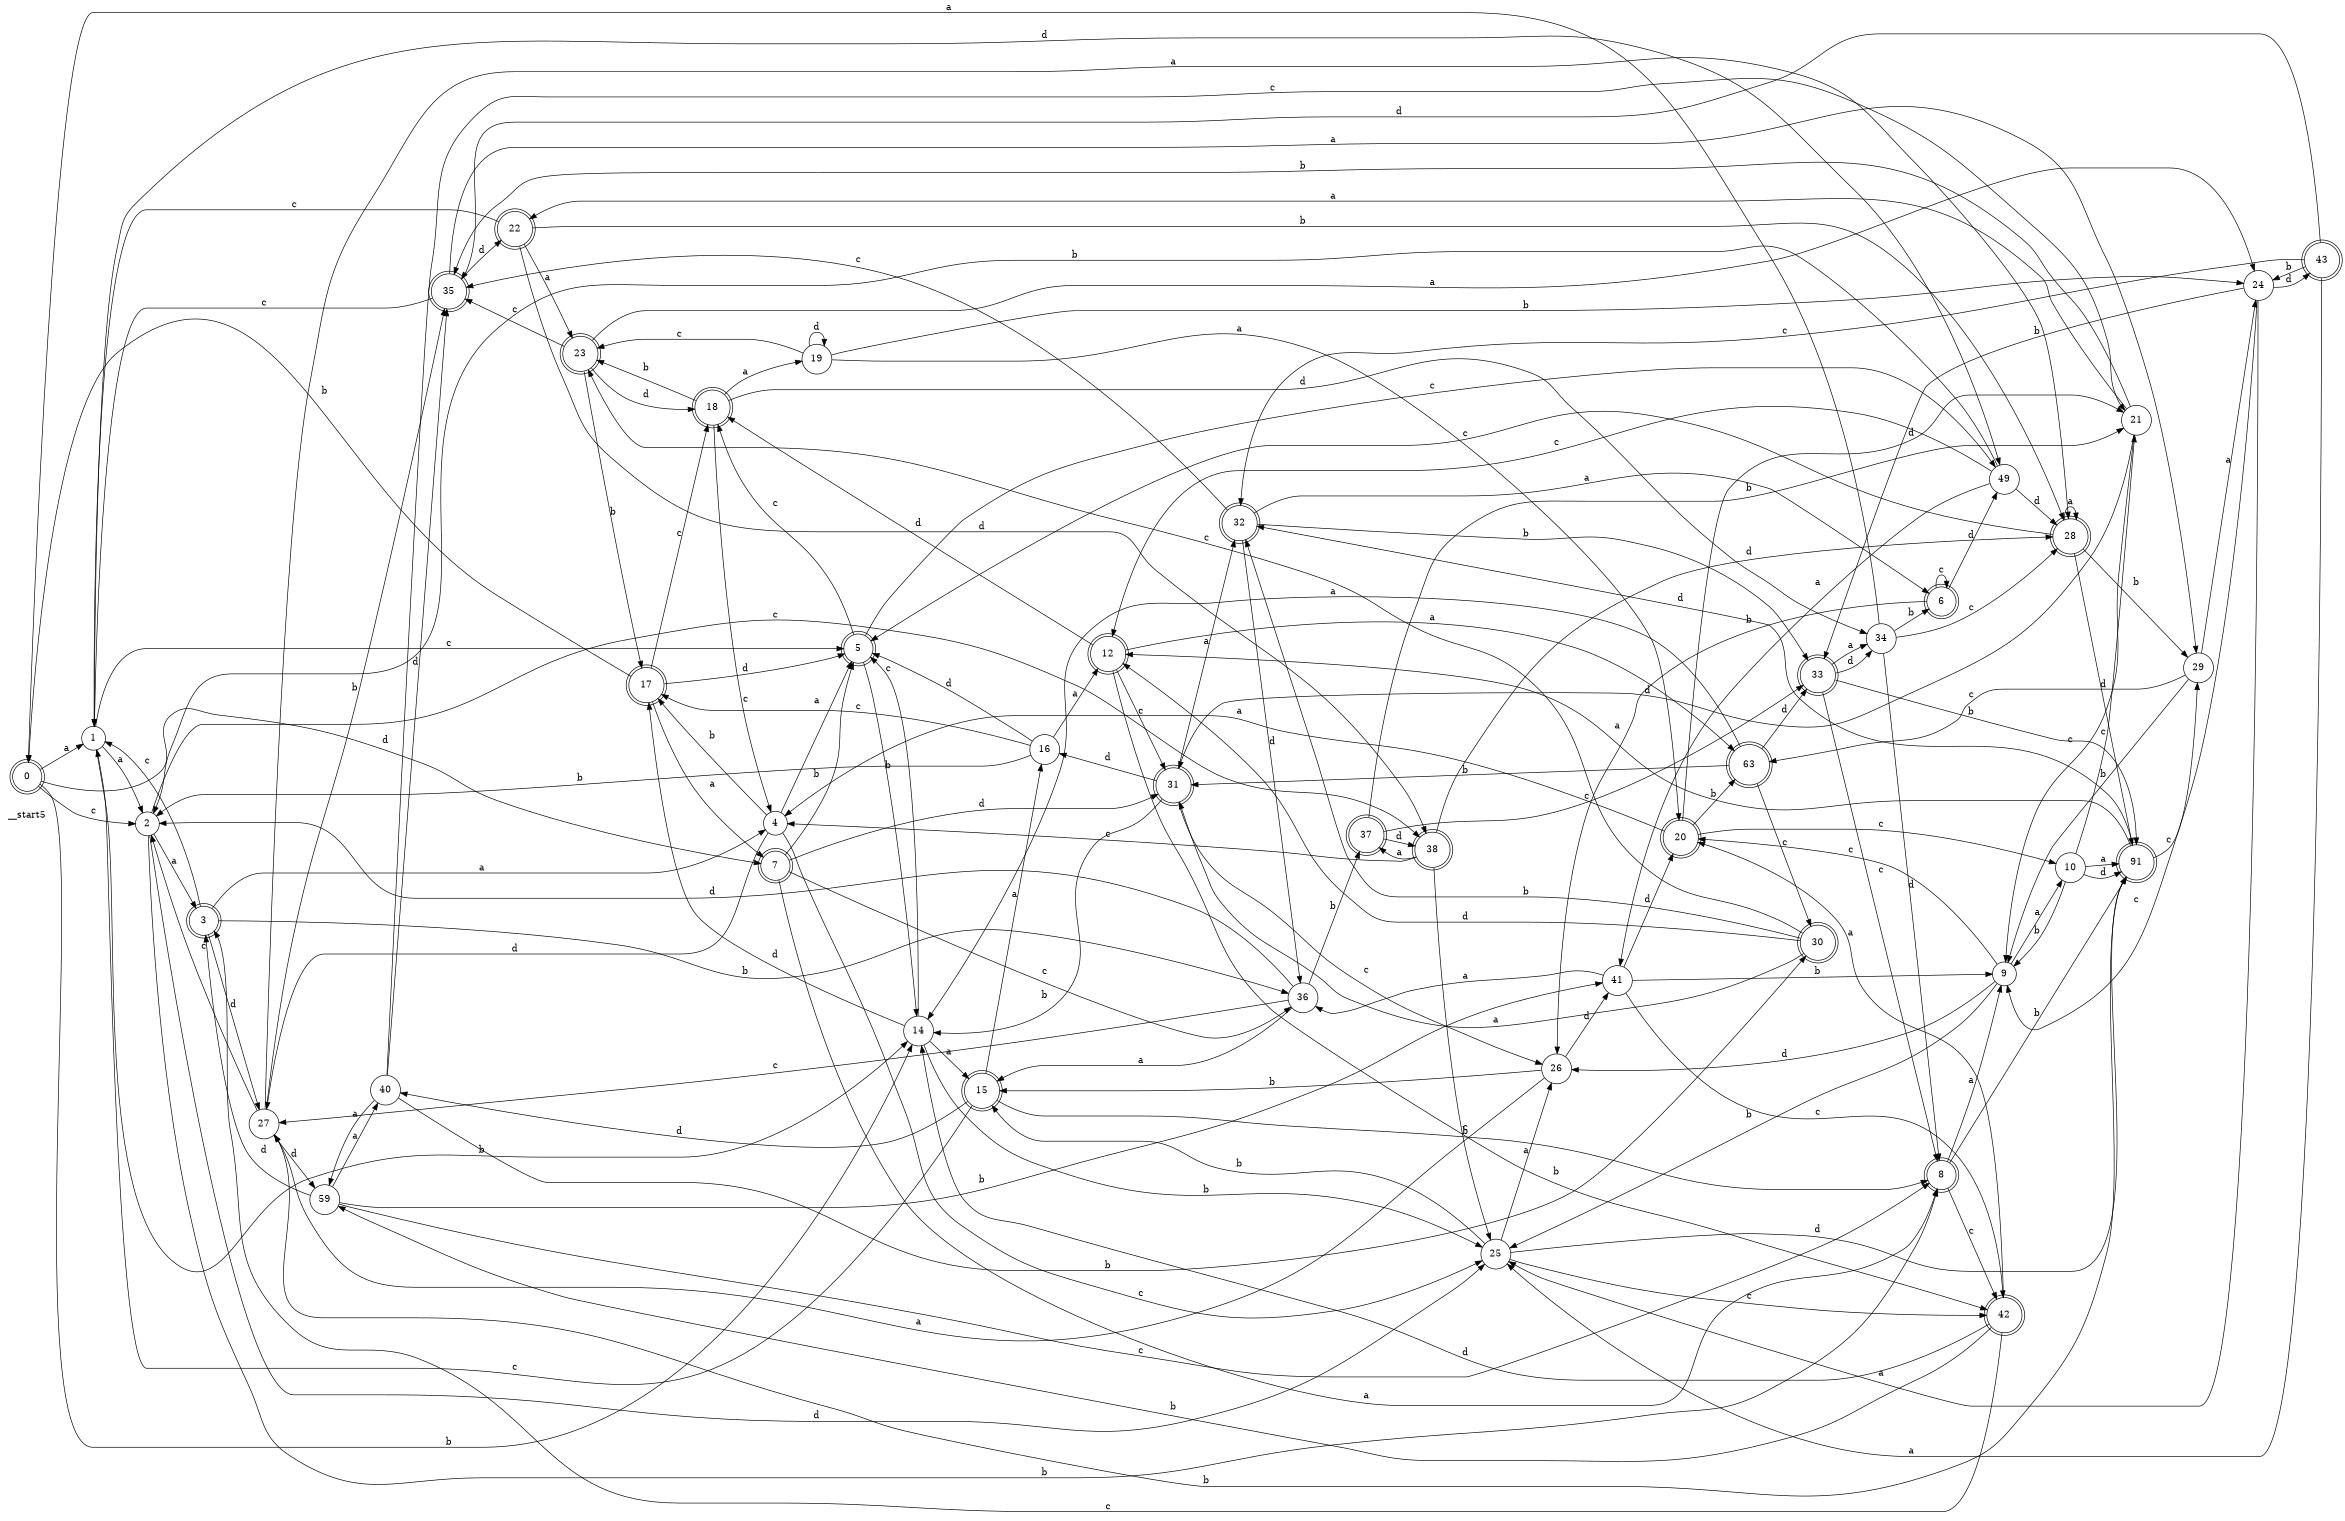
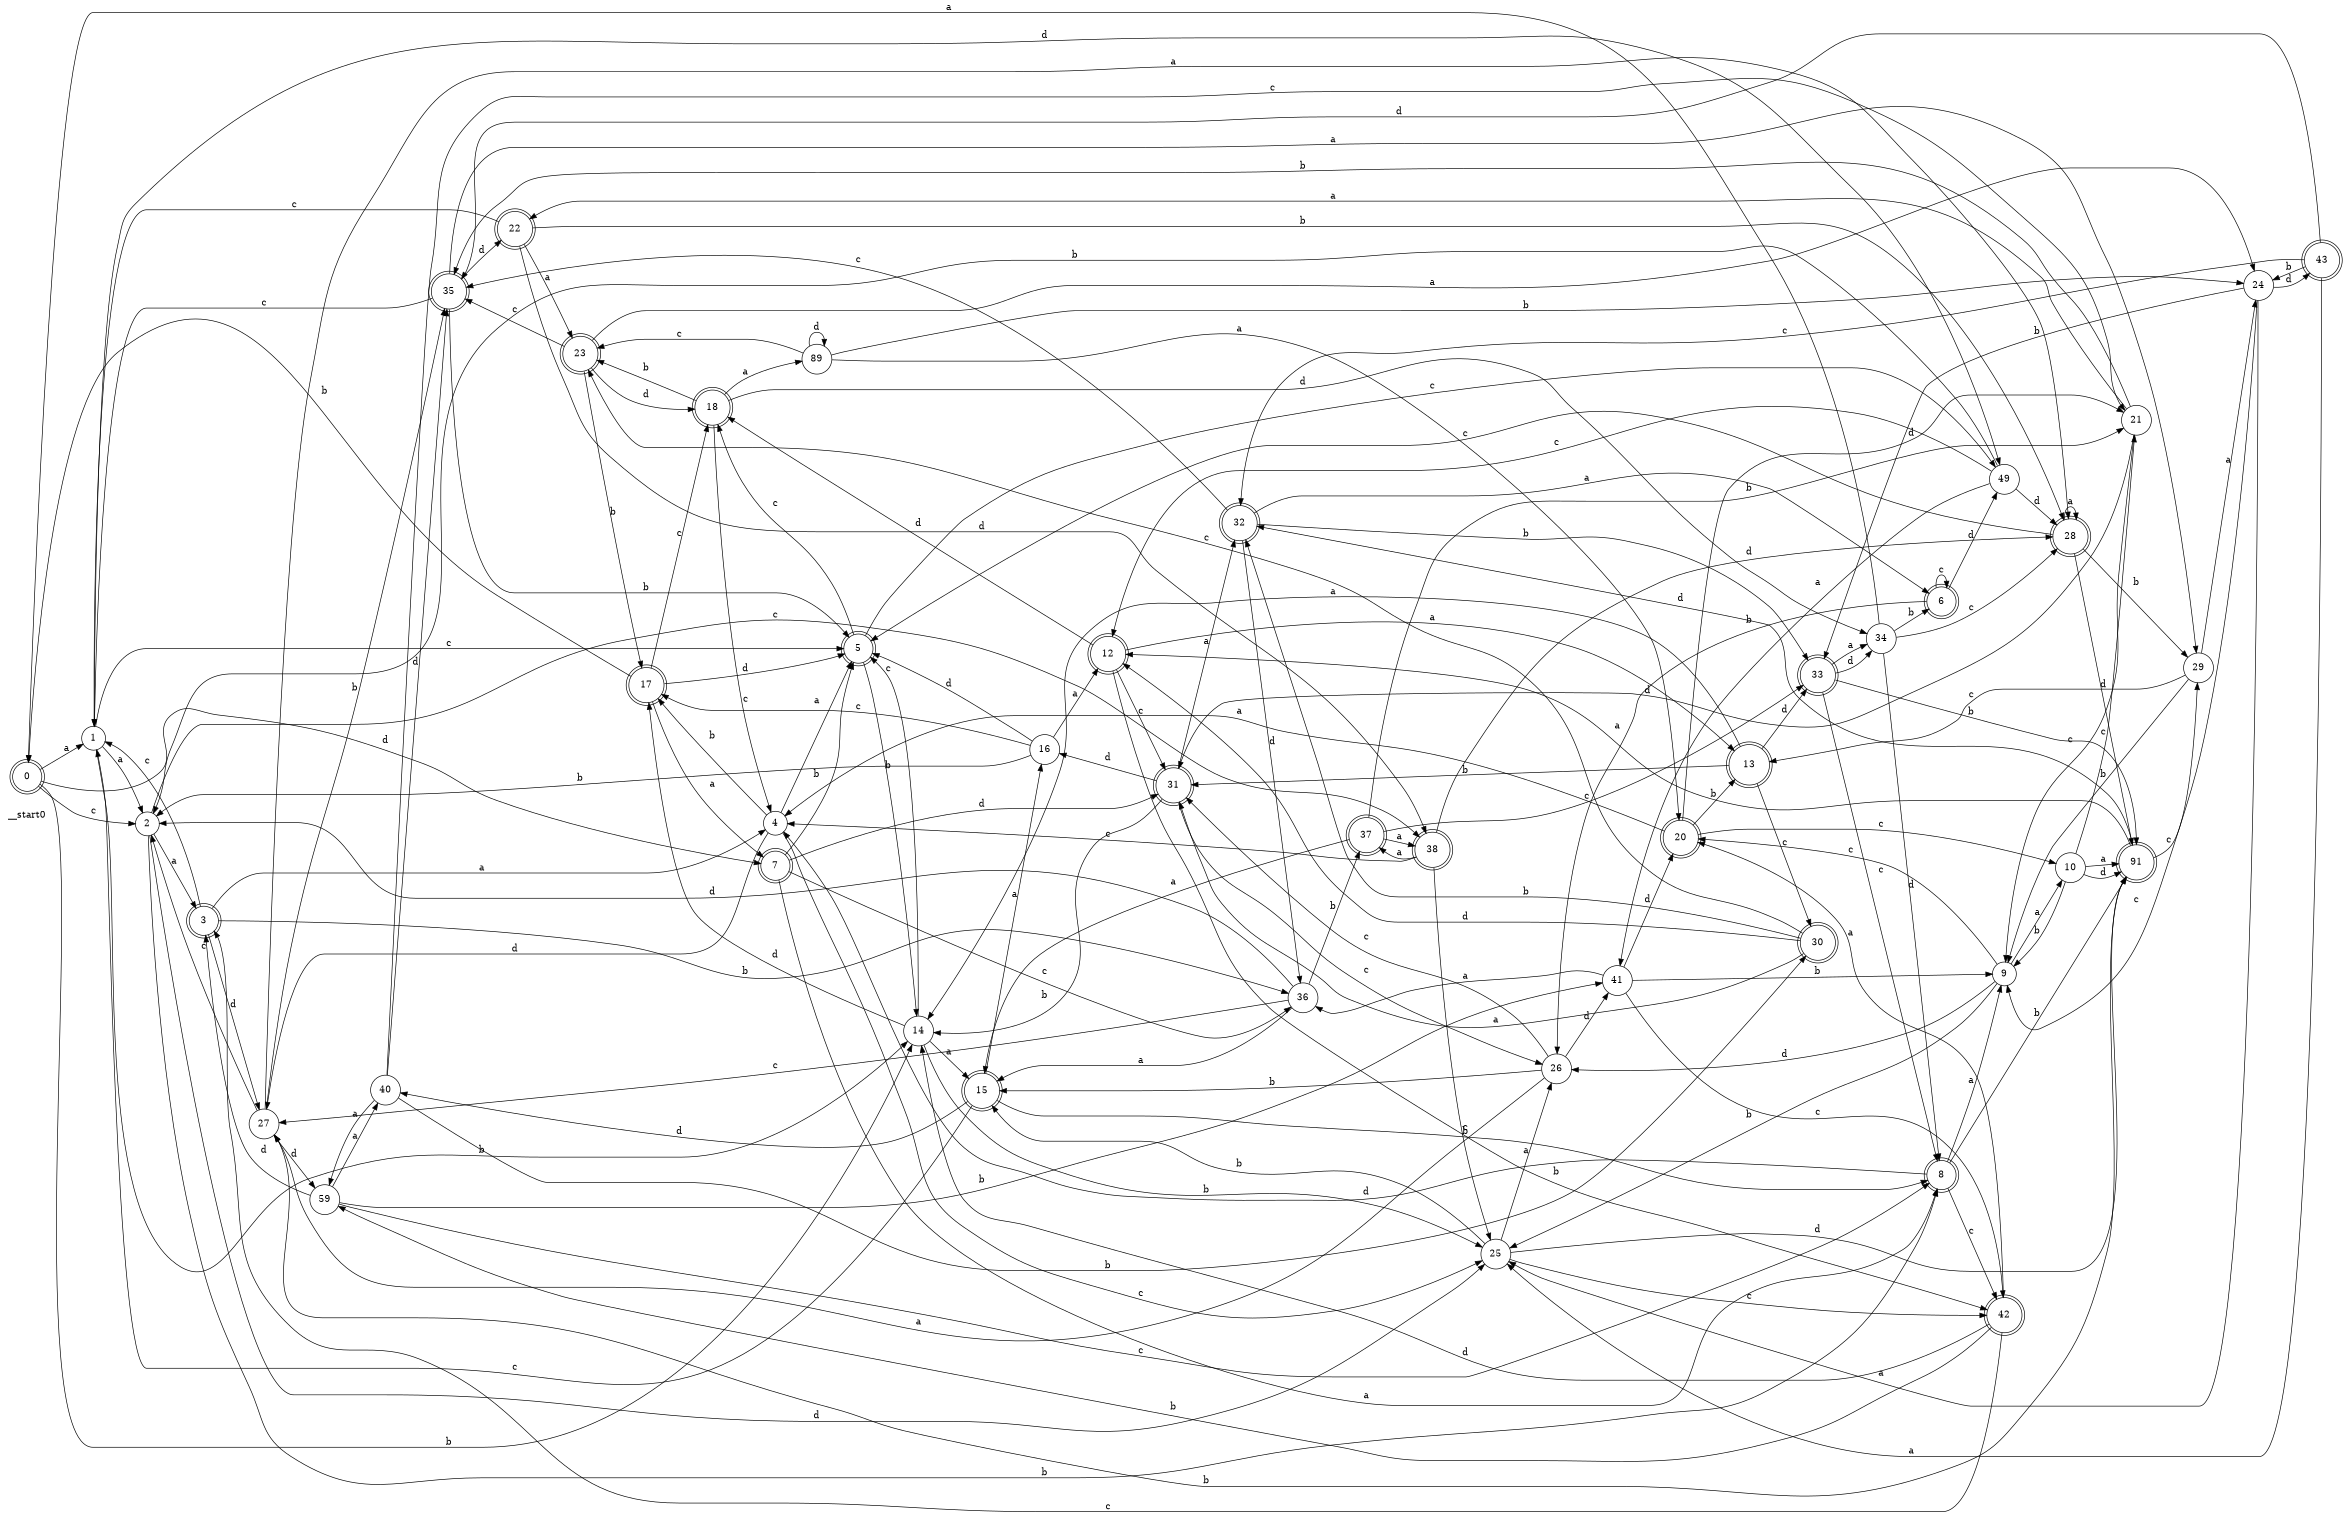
  digraph {
    rankdir=LR
    node [shape=doublecircle color=black fillcolor=white style="rounded,filled"]
-   __start0 [shape=none label=__start5 color="" fillcolor="" style=""]
+   __start0 [shape=none color="" fillcolor="" style=""]
    n2 [label=0]
    n3 [label=1 shape=circle style=filled]
    n4 [label=2 shape=circle style=filled]
    n5 [label=7]
    n6 [label=14 shape=circle style=filled]
    n7 [label=5]
    n8 [label=49 shape=circle style=filled]
    n9 [label=3]
    n10 [label=8]
    n11 [label=25 shape=circle style=filled]
    n12 [label=38]
    n13 [label=36 shape=circle style=filled]
    n14 [label=31]
    n15 [label=17]
    n16 [label=15]
    n17 [label=18]
    n18 [label=12]
    n19 [label=28]
    n20 [label=41 shape=circle style=filled]
    n21 [label=4 shape=circle style=filled]
    n22 [label=27 shape=circle style=filled]
    n23 [label=9 shape=circle style=filled]
    n24 [label=91]
    n25 [label=42]
    n26 [label=26 shape=circle style=filled]
    n27 [label=37]
    n28 [label=35]
    n29 [label=59 shape=circle style=filled]
    n30 [label=6]
-   n31 [label=19 shape=circle style=filled]
+   n31 [label=89 shape=circle style=filled]
    n32 [label=23]
    n33 [label=34 shape=circle style=filled]
    n34 [label=32]
    n35 [label=16 shape=circle style=filled]
    n36 [label=10 shape=circle style=filled]
    n37 [label=20]
    n38 [label=29 shape=circle style=filled]
    n39 [label=21 shape=circle style=filled]
-   n40 [label=63]
+   n40 [label=13]
    n41 [label=22]
    n42 [label=24 shape=circle style=filled]
    n43 [label=33]
    n44 [label=30]
    n45 [label=40 shape=circle style=filled]
    n46 [label=43]
    n2 -> n3 [label=a]
    n2 -> n4 [label=c]
    n2 -> n5 [label=d]
    n2 -> n6 [label=b]
    n3 -> n4 [label=a]
    n3 -> n6 [label=b]
    n3 -> n7 [label=c]
    n3 -> n8 [label=d]
    n4 -> n9 [label=a]
    n4 -> n10 [label=b]
    n4 -> n11 [label=d]
    n4 -> n12 [label=c]
    n5 -> n7 [label=b]
    n5 -> n10 [label=a]
    n5 -> n13 [label=c]
    n5 -> n14 [label=d]
    n6 -> n7 [label=c]
    n6 -> n11 [label=b]
    n6 -> n15 [label=d]
    n6 -> n16 [label=a]
    n7 -> n6 [label=b]
    n7 -> n8 [label=c]
    n7 -> n17 [label=c]
    n8 -> n4 [label=b]
    n8 -> n18 [label=c]
    n8 -> n19 [label=d]
    n8 -> n20 [label=a]
    n9 -> n3 [label=c]
    n9 -> n13 [label=b]
    n9 -> n21 [label=a]
    n9 -> n22 [label=d]
+   n10 -> n21 [label=d]
    n10 -> n23 [label=a]
    n10 -> n24 [label=b]
    n10 -> n25 [label=c]
    n11 -> n16 [label=b]
    n11 -> n24 [label=d]
    n11 -> n25 [label=c]
    n11 -> n26 [label=a]
    n12 -> n11 [label=c]
    n12 -> n19 [label=d]
    n12 -> n21 [label=c]
    n12 -> n27 [label=a]
    n13 -> n4 [label=d]
    n13 -> n16 [label=a]
    n13 -> n22 [label=c]
    n13 -> n27 [label=b]
    n14 -> n6 [label=b]
    n14 -> n26 [label=c]
    n14 -> n34 [label=a]
    n14 -> n35 [label=d]
    n15 -> n2 [label=b]
    n15 -> n5 [label=a]
    n15 -> n7 [label=d]
    n15 -> n17 [label=c]
    n16 -> n3 [label=c]
    n16 -> n10 [label=b]
    n16 -> n35 [label=a]
    n16 -> n45 [label=d]
    n17 -> n21 [label=c]
    n17 -> n31 [label=a]
    n17 -> n32 [label=b]
    n17 -> n33 [label=d]
    n18 -> n14 [label=c]
    n18 -> n17 [label=d]
    n18 -> n25 [label=b]
    n18 -> n40 [label=a]
    n19 -> n7 [label=c]
    n19 -> n19 [label=a]
    n19 -> n24 [label=d]
    n19 -> n38 [label=b]
    n20 -> n13 [label=a]
    n20 -> n23 [label=b]
    n20 -> n25 [label=c]
    n20 -> n37 [label=d]
    n21 -> n7 [label=a]
    n21 -> n11 [label=c]
    n21 -> n15 [label=b]
    n21 -> n22 [label=d]
    n22 -> n4 [label=c]
    n22 -> n19 [label=a]
    n22 -> n28 [label=b]
    n22 -> n29 [label=d]
    n23 -> n11 [label=b]
    n23 -> n26 [label=d]
    n23 -> n36 [label=a]
    n23 -> n37 [label=c]
    n24 -> n18 [label=a]
    n24 -> n22 [label=b]
    n24 -> n34 [label=d]
    n24 -> n38 [label=c]
    n25 -> n6 [label=d]
    n25 -> n9 [label=c]
    n25 -> n29 [label=b]
    n25 -> n37 [label=a]
+   n26 -> n14 [label=c]
    n26 -> n16 [label=b]
    n26 -> n20 [label=d]
    n26 -> n22 [label=a]
-   n27 -> n12 [label=d]
+   n27 -> n12 [label=a]
+   n27 -> n16 [label=a]
    n27 -> n39 [label=b]
    n27 -> n43 [label=c]
    n28 -> n3 [label=c]
+   n28 -> n7 [label=b]
    n28 -> n38 [label=a]
    n28 -> n41 [label=d]
    n29 -> n9 [label=d]
    n29 -> n10 [label=c]
    n29 -> n20 [label=b]
    n29 -> n45 [label=a]
    n30 -> n8 [label=d]
    n30 -> n26 [label=b]
    n30 -> n30 [label=c]
    n31 -> n31 [label=d]
    n31 -> n32 [label=c]
    n31 -> n37 [label=a]
    n31 -> n42 [label=b]
    n32 -> n15 [label=b]
    n32 -> n17 [label=d]
    n32 -> n28 [label=c]
    n32 -> n42 [label=a]
    n33 -> n2 [label=a]
    n33 -> n10 [label=d]
    n33 -> n19 [label=c]
    n33 -> n30 [label=b]
    n34 -> n13 [label=d]
    n34 -> n28 [label=c]
    n34 -> n30 [label=a]
    n34 -> n43 [label=b]
    n35 -> n4 [label=b]
    n35 -> n7 [label=d]
    n35 -> n15 [label=c]
    n35 -> n18 [label=a]
    n36 -> n23 [label=b]
    n36 -> n24 [label=a]
    n36 -> n24 [label=d]
    n36 -> n39 [label=c]
    n37 -> n21 [label=a]
    n37 -> n36 [label=c]
    n37 -> n39 [label=d]
    n37 -> n40 [label=b]
    n38 -> n23 [label=b]
    n38 -> n40 [label=c]
    n38 -> n42 [label=a]
    n39 -> n14 [label=d]
    n39 -> n23 [label=c]
    n39 -> n28 [label=b]
    n39 -> n41 [label=a]
    n40 -> n6 [label=a]
    n40 -> n14 [label=b]
    n40 -> n43 [label=d]
    n40 -> n44 [label=c]
    n41 -> n3 [label=c]
    n41 -> n12 [label=d]
    n41 -> n19 [label=b]
    n41 -> n32 [label=a]
    n42 -> n11 [label=a]
    n42 -> n23 [label=c]
    n42 -> n43 [label=b]
    n42 -> n46 [label=d]
    n43 -> n10 [label=c]
    n43 -> n24 [label=b]
    n43 -> n33 [label=a]
    n43 -> n33 [label=d]
    n44 -> n14 [label=a]
    n44 -> n18 [label=d]
    n44 -> n32 [label=c]
    n44 -> n34 [label=b]
    n45 -> n28 [label=d]
    n45 -> n29 [label=a]
    n45 -> n39 [label=c]
    n45 -> n44 [label=b]
    n46 -> n11 [label=a]
    n46 -> n28 [label=d]
    n46 -> n34 [label=c]
    n46 -> n42 [label=b]
  }
